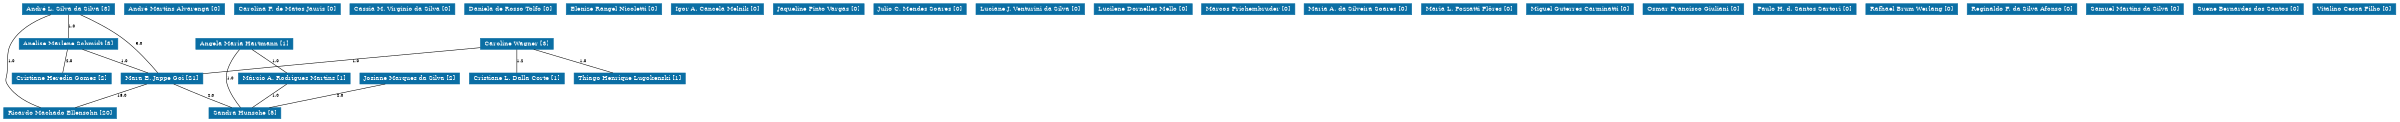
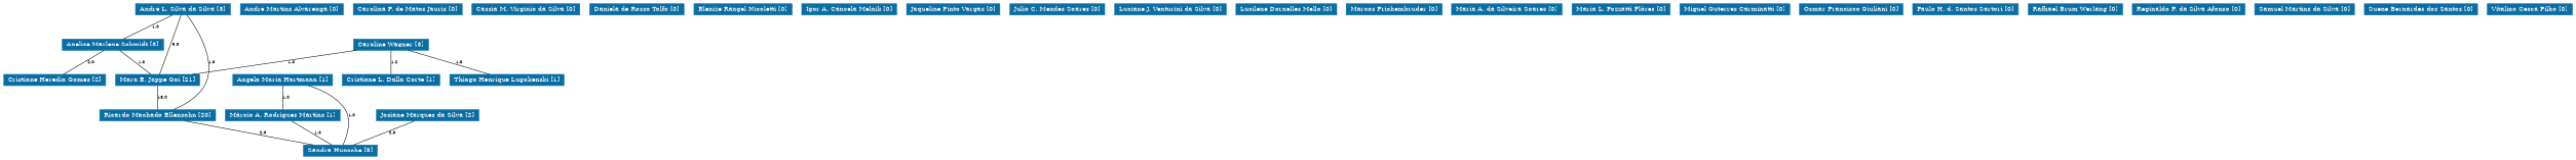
  strict graph {
    node [color="#0A6EA4" fontcolor="#FFFFFF" fontsize=12 shape=rectangle style=filled]
    edge [fontsize=8]
    n1 [height=0.29167 label="André L. Silva da Silva [3]" width=2.0139]
    n2 [height=0.29167 label="Anelise Marlene Schmidt [3]" width=2.125]
    n3 [height=0.29167 label="Mara E. Jappe Goi [21]" width=1.7778]
    n4 [height=0.29167 label="Ricardo Machado Ellensohn [20]" width=2.4167]
    n5 [height=0.29167 label="Cristiane Heredia Gomes [2]" width=2.1111]
    n6 [height=0.29167 label="Sandra Hunsche [5]" width=1.5417]
    n7 [height=0.29167 label="André Martins Alvarenga [0]" width=2.1528]
    n8 [height=0.29167 label="Angela Maria Hartmann [1]" width=2.0694]
    n9 [height=0.29167 label="Márcio A. Rodrigues Martins [1]" width=2.4028]
    n10 [height=0.29167 label="Carolina F. de Matos Jauris [0]" width=2.2639]
    n11 [height=0.29167 label="Caroline Wagner [3]" width=1.5833]
    n12 [height=0.29167 label="Cristiane L. Dalla Corte [1]" width=2.0278]
    n13 [height=0.29167 label="Thiago Henrique Lugokenski [1]" width=2.4028]
    n14 [height=0.29167 label="Cassia M. Virgínio da Silva [0]" width=2.2778]
    n15 [height=0.29167 label="Daniela de Rosso Tolfo [0]" width=2.0278]
    n16 [height=0.29167 label="Elenize Rangel Nicoletti [0]" width=2.0694]
    n17 [height=0.29167 label="Igor A. Cancela Melnik [0]" width=2.0278]
    n18 [height=0.29167 label="Jaqueline Pinto Vargas [0]" width=1.9722]
    n19 [height=0.29167 label="Josiane Marques da Silva [2]" width=2.125]
    n20 [height=0.29167 label="Julio C. Mendes Soares [0]" width=2.0139]
    n21 [height=0.29167 label="Luciane J. Venturini da Silva [0]" width=2.375]
    n22 [height=0.29167 label="Lucilene Dornelles Mello [0]" width=2.1389]
    n23 [height=0.29167 label="Marcos Frichembruder [0]" width=1.9583]
    n24 [height=0.29167 label="Maria A. da Silveira Soares [0]" width=2.2778]
    n25 [height=0.29167 label="Maria L. Pozzatti Flôres [0]" width=2.0417]
    n26 [height=0.29167 label="Miguel Guterres Carminatti [0]" width=2.2639]
    n27 [height=0.29167 label="Osmar Francisco Giuliani [0]" width=2.1528]
    n28 [height=0.29167 label="Paulo H. d. Santos Sartori [0]" width=2.1667]
    n29 [height=0.29167 label="Rafhael Brum Werlang [0]" width=1.9861]
    n30 [height=0.29167 label="Reginaldo F. da Silva Afonso [0]" width=2.4167]
    n31 [height=0.29167 label="Samuel Martins da Silva [0]" width=2.0694]
    n32 [height=0.29167 label="Suene Bernardes dos Santos [0]" width=2.3194]
    n33 [height=0.29167 label="Vitalino Cesca Filho [0]" width=1.8194]
    n1 -- n2 [label=1.0]
    n1 -- n3 [label=3.0]
    n1 -- n4 [label=1.0]
    n2 -- n3 [label=1.0]
    n2 -- n5 [label=2.0]
    n3 -- n4 [label=18.0]
-   n3 -- n6 [label=2.0]
+   n4 -- n6 [label=2.0]
    n8 -- n6 [label=1.0]
    n8 -- n9 [label=1.0]
    n9 -- n6 [label=1.0]
    n11 -- n3 [label=1.0]
    n11 -- n12 [label=1.2]
    n11 -- n13 [label=1.0]
    n19 -- n6 [label=2.0]
  }
